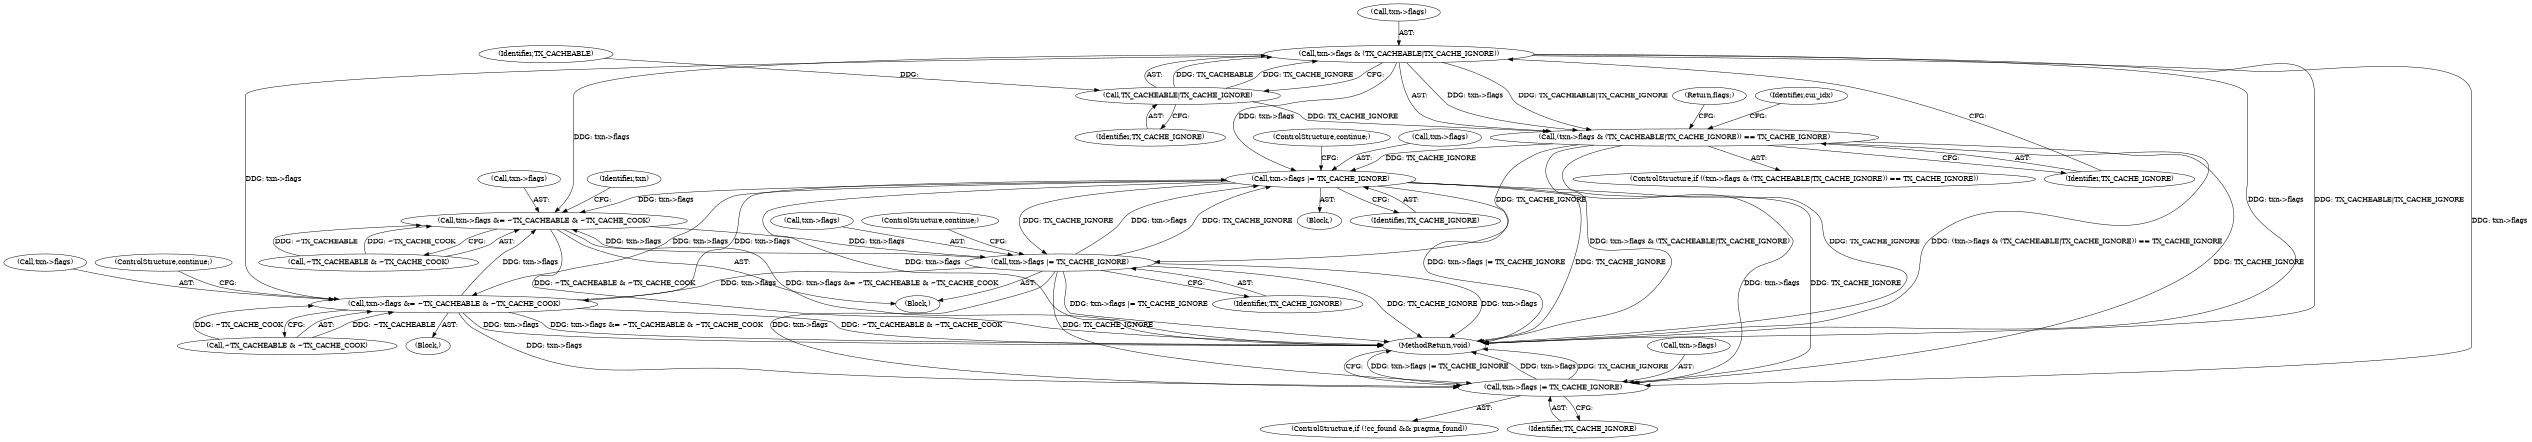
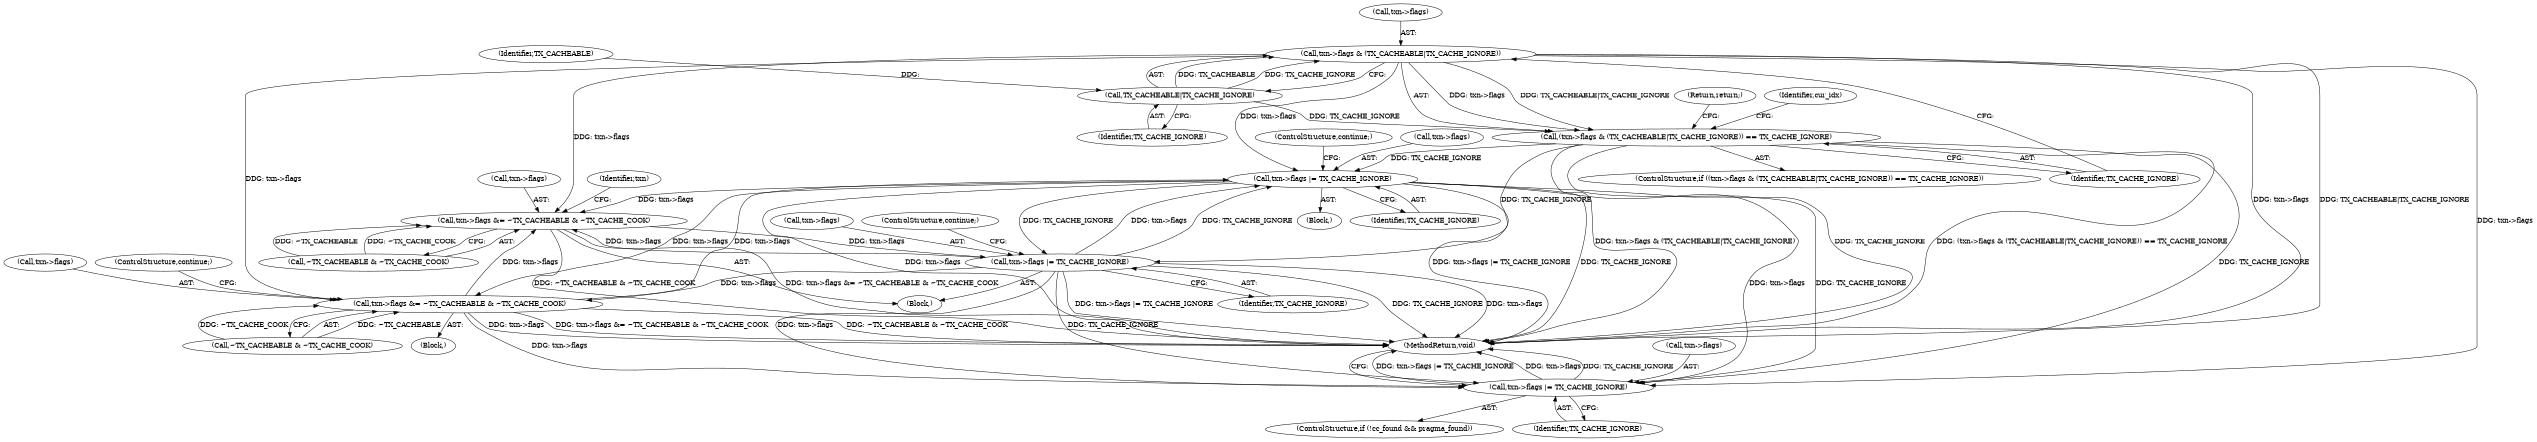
  digraph {
    n1 [label="(Call,txn->flags & (TX_CACHEABLE|TX_CACHE_IGNORE))"]
    n2 [label="(Call,TX_CACHEABLE|TX_CACHE_IGNORE)"]
    n3 [label="(Call,(txn->flags & (TX_CACHEABLE|TX_CACHE_IGNORE)) == TX_CACHE_IGNORE)"]
    n4 [label="(Call,txn->flags &= ~TX_CACHEABLE & ~TX_CACHE_COOK)"]
    n5 [label="(Call,txn->flags |= TX_CACHE_IGNORE)"]
    n6 [label="(Call,txn->flags &= ~TX_CACHEABLE & ~TX_CACHE_COOK)"]
    n7 [label="(Call,txn->flags |= TX_CACHE_IGNORE)"]
    n8 [label="(MethodReturn,void)"]
    n9 [label="(Identifier,TX_CACHE_IGNORE)"]
    n10 [label="(Call,txn->flags |= TX_CACHE_IGNORE)"]
    n11 [label="(ControlStructure,if ((txn->flags & (TX_CACHEABLE|TX_CACHE_IGNORE)) == TX_CACHE_IGNORE))"]
    n12 [label="(Identifier,TX_CACHE_IGNORE)"]
    n13 [label="(Block,)"]
    n14 [label="(Call,~TX_CACHEABLE & ~TX_CACHE_COOK)"]
    n15 [label="(Block,)"]
    n16 [label="(Identifier,TX_CACHE_IGNORE)"]
    n17 [label="(Call,~TX_CACHEABLE & ~TX_CACHE_COOK)"]
    n18 [label="(Block,)"]
    n19 [label="(ControlStructure,if (!cc_found && pragma_found))"]
    n20 [label="(Identifier,TX_CACHE_IGNORE)"]
    n21 [label="(Identifier,TX_CACHE_IGNORE)"]
    n22 [label="(Call,txn->flags)"]
    n23 [label="(Call,txn->flags)"]
    n24 [label="(Identifier,TX_CACHEABLE)"]
    n25 [label="(Call,txn->flags)"]
    n26 [label="(ControlStructure,continue;)"]
-   n27 [label="(Return,flags;)"]
+   n27 [label="(Return,return;)"]
    n28 [label="(ControlStructure,continue;)"]
    n29 [label="(Identifier,cur_idx)"]
    n30 [label="(Call,txn->flags)"]
    n31 [label="(ControlStructure,continue;)"]
    n32 [label="(Call,txn->flags)"]
    n33 [label="(Identifier,txn)"]
    n34 [label="(Call,txn->flags)"]
    n1 -> n2 [label="CFG: "]
    n1 -> n3 [label="AST: "]
    n1 -> n3 [label="DDG: txn->flags"]
    n1 -> n3 [label="DDG: TX_CACHEABLE|TX_CACHE_IGNORE"]
    n1 -> n4 [label="DDG: txn->flags"]
    n1 -> n5 [label="DDG: txn->flags"]
    n1 -> n6 [label="DDG: txn->flags"]
    n1 -> n7 [label="DDG: txn->flags"]
    n1 -> n8 [label="DDG: txn->flags"]
    n1 -> n8 [label="DDG: TX_CACHEABLE|TX_CACHE_IGNORE"]
    n2 -> n1 [label="AST: "]
    n2 -> n1 [label="DDG: TX_CACHEABLE"]
    n2 -> n1 [label="DDG: TX_CACHE_IGNORE"]
    n2 -> n3 [label="DDG: TX_CACHE_IGNORE"]
    n2 -> n9 [label="CFG: "]
    n3 -> n5 [label="DDG: TX_CACHE_IGNORE"]
    n3 -> n7 [label="DDG: TX_CACHE_IGNORE"]
    n3 -> n8 [label="DDG: txn->flags & (TX_CACHEABLE|TX_CACHE_IGNORE)"]
    n3 -> n8 [label="DDG: TX_CACHE_IGNORE"]
    n3 -> n8 [label="DDG: (txn->flags & (TX_CACHEABLE|TX_CACHE_IGNORE)) == TX_CACHE_IGNORE"]
    n3 -> n10 [label="DDG: TX_CACHE_IGNORE"]
    n3 -> n11 [label="AST: "]
    n3 -> n12 [label="CFG: "]
    n4 -> n8 [label="DDG: ~TX_CACHEABLE & ~TX_CACHE_COOK"]
    n4 -> n8 [label="DDG: txn->flags &= ~TX_CACHEABLE & ~TX_CACHE_COOK"]
    n4 -> n10 [label="DDG: txn->flags"]
    n4 -> n13 [label="AST: "]
    n4 -> n14 [label="CFG: "]
    n5 -> n4 [label="DDG: txn->flags"]
    n5 -> n6 [label="DDG: txn->flags"]
    n5 -> n7 [label="DDG: txn->flags"]
    n5 -> n7 [label="DDG: TX_CACHE_IGNORE"]
    n5 -> n8 [label="DDG: txn->flags |= TX_CACHE_IGNORE"]
    n5 -> n8 [label="DDG: TX_CACHE_IGNORE"]
    n5 -> n8 [label="DDG: txn->flags"]
    n5 -> n10 [label="DDG: TX_CACHE_IGNORE"]
    n5 -> n15 [label="AST: "]
    n5 -> n16 [label="CFG: "]
    n6 -> n4 [label="DDG: txn->flags"]
    n6 -> n5 [label="DDG: txn->flags"]
    n6 -> n7 [label="DDG: txn->flags"]
    n6 -> n8 [label="DDG: txn->flags"]
    n6 -> n8 [label="DDG: txn->flags &= ~TX_CACHEABLE & ~TX_CACHE_COOK"]
    n6 -> n8 [label="DDG: ~TX_CACHEABLE & ~TX_CACHE_COOK"]
    n6 -> n17 [label="CFG: "]
    n6 -> n18 [label="AST: "]
    n7 -> n8 [label="DDG: txn->flags |= TX_CACHE_IGNORE"]
    n7 -> n8 [label="DDG: txn->flags"]
    n7 -> n8 [label="DDG: TX_CACHE_IGNORE"]
    n7 -> n19 [label="AST: "]
    n7 -> n20 [label="CFG: "]
    n8 -> n7 [label="CFG: "]
    n9 -> n2 [label="AST: "]
    n10 -> n4 [label="DDG: txn->flags"]
    n10 -> n5 [label="DDG: txn->flags"]
    n10 -> n5 [label="DDG: TX_CACHE_IGNORE"]
    n10 -> n6 [label="DDG: txn->flags"]
    n10 -> n7 [label="DDG: txn->flags"]
    n10 -> n7 [label="DDG: TX_CACHE_IGNORE"]
    n10 -> n8 [label="DDG: txn->flags |= TX_CACHE_IGNORE"]
    n10 -> n8 [label="DDG: TX_CACHE_IGNORE"]
    n10 -> n8 [label="DDG: txn->flags"]
    n10 -> n13 [label="AST: "]
    n10 -> n21 [label="CFG: "]
    n12 -> n1 [label="CFG: "]
    n12 -> n3 [label="AST: "]
    n14 -> n4 [label="AST: "]
    n14 -> n4 [label="DDG: ~TX_CACHEABLE"]
    n14 -> n4 [label="DDG: ~TX_CACHE_COOK"]
    n16 -> n5 [label="AST: "]
    n17 -> n6 [label="AST: "]
    n17 -> n6 [label="DDG: ~TX_CACHEABLE"]
    n17 -> n6 [label="DDG: ~TX_CACHE_COOK"]
    n20 -> n7 [label="AST: "]
    n21 -> n10 [label="AST: "]
    n22 -> n10 [label="AST: "]
    n23 -> n6 [label="AST: "]
    n24 -> n2 [label="DDG: "]
    n25 -> n4 [label="AST: "]
    n26 -> n6 [label="CFG: "]
    n27 -> n3 [label="CFG: "]
    n28 -> n10 [label="CFG: "]
    n29 -> n3 [label="CFG: "]
    n30 -> n5 [label="AST: "]
    n31 -> n5 [label="CFG: "]
    n32 -> n7 [label="AST: "]
    n33 -> n4 [label="CFG: "]
    n34 -> n1 [label="AST: "]
  }
